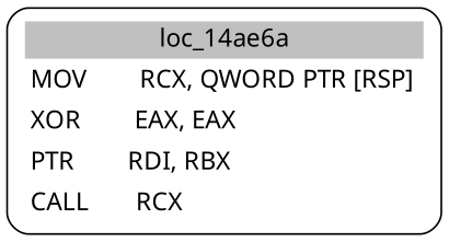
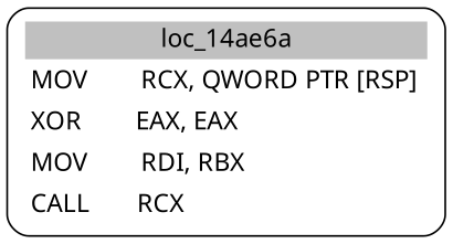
  digraph {
    fontname="Noto Sans"
-   n1 [fontname="Noto Sans" label=<<table border="0" cellborder="0" cellpadding="3"><tr><td align="center" colspan="2" bgcolor="grey">loc_14ae6a</td></tr><tr><td align="left">MOV        RCX, QWORD PTR [RSP]</td></tr><tr><td align="left">XOR        EAX, EAX</td></tr><tr><td align="left">PTR        RDI, RBX</td></tr><tr><td align="left">CALL       RCX</td></tr></table>> shape=Mrecord]
+   n1 [fontname="Noto Sans" label=<<table border="0" cellborder="0" cellpadding="3"><tr><td align="center" colspan="2" bgcolor="grey">loc_14ae6a</td></tr><tr><td align="left">MOV        RCX, QWORD PTR [RSP]</td></tr><tr><td align="left">XOR        EAX, EAX</td></tr><tr><td align="left">MOV        RDI, RBX</td></tr><tr><td align="left">CALL       RCX</td></tr></table>> shape=Mrecord]
  }
